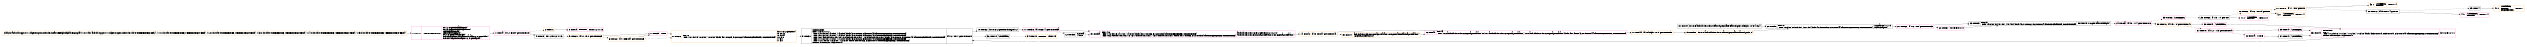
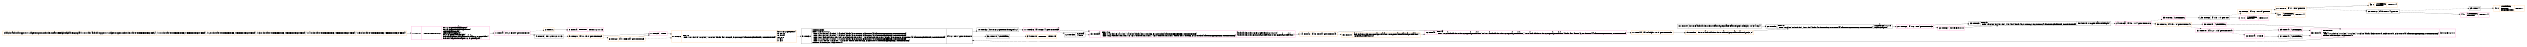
  digraph {
    rankdir=LR
    node [color=deeppink shape=record]
    edge [arrowhead=dot]
    n1 [label="{0\:\ 0x0000|MTH_ENTER_BLOCK\l|int r12 = getListPaddingTop()\lint r13 = getListPaddingBottom()\lgetListPaddingLeft()\lgetListPaddingRight()\lint r0 = getDividerHeight()\landroid.graphics.drawable.Drawable r1 = getDivider()\landroid.widget.ListAdapter r2 = getAdapter()\l}"]
    n2 [label="{1\:\ 0x001a|if (r2 != null) goto L_0x001e\l}"]
    n3 [color=darkorange label="{2\:\ 0x001c}"]
    n4 [color=black label="{4\:\ 0x001e|int r12 = r12 + r13\l}"]
    n5 [label="{3\:\ 0x001d|RETURN\l|return r12 + r13\l}"]
    n6 [color=darkorange label="{5\:\ 0x0020|if (r0 \<= 0) goto L_0x0025\l}"]
    n7 [color=darkorange label="{6\:\ 0x0022|if (r1 == null) goto L_0x0025\l}"]
    n8 [label="{7\:\ 0x0025|r0 = 0\l}"]
-   n9 [color=darkorange label="{8\:\ 0x0026|PHI: r0 \l  PHI: (r0v1 int) = (r0v2 int), (r0v0 int) binds: [B:7:0x0025, B:6:0x0022] A[DONT_GENERATE, DONT_INLINE]\l|int r1 = r2.getCount()\lr5 = r12\lr6 = null\lr12 = 0\lr4 = 0\lr7 = 0\l}"]
+   n9 [color=darkorange label="{8\:\ 0x0026|PHI: r0 \l  PHI: (r0v1 int) = (r0v2 int), (r0v0 int) binds: [B:7:0x0025, B:6:0x0022] A[DONT_GENERATE, DONT_INLINE]\l|int r1 = r2.getCount()\lr5 = r12\lr6 = null\lr82 = 0\lr4 = 0\lr7 = 0\l}"]
    n10 [color=black label="{9\:\ 0x0030|LOOP_START\lPHI: r4 r5 r6 r7 r12 \l  PHI: (r4v1 int) = (r4v0 int), (r4v2 int) binds: [B:8:0x0026, B:33:0x007b] A[DONT_GENERATE, DONT_INLINE]\l  PHI: (r5v1 int) = (r5v0 int), (r5v3 int) binds: [B:8:0x0026, B:33:0x007b] A[DONT_GENERATE, DONT_INLINE]\l  PHI: (r6v1 android.view.View) = (r6v0 android.view.View), (r6v3 android.view.View) binds: [B:8:0x0026, B:33:0x007b] A[DONT_GENERATE, DONT_INLINE]\l  PHI: (r7v1 int) = (r7v0 int), (r7v2 int) binds: [B:8:0x0026, B:33:0x007b] A[DONT_GENERATE, DONT_INLINE]\l  PHI: (r12v4 int) = (r12v3 int), (r12v5 int) binds: [B:8:0x0026, B:33:0x007b] A[DONT_GENERATE, DONT_INLINE]\lLOOP:0: B:9:0x0030\-\>B:33:0x007b\l|if (r12 \>= r1) goto L_0x007e\l}"]
    n11 [color=black label="{10\:\ 0x0032|int r8 = r2.getItemViewType(r12)\l}"]
    n12 [color=black label="{36\:\ 0x007e|SYNTHETIC\l}"]
    n13 [label="{11\:\ 0x0036|if (r8 == r4) goto L_0x003a\l}"]
    n14 [color=darkorange label="{34\:\ 0x007e|RETURN\l|return r5\l}"]
    n15 [color=black label="{12\:\ 0x0038|r6 = null\lr4 = r8\l}"]
    n16 [label="{13\:\ 0x003a|PHI: r4 r6 \l  PHI: (r4v2 int) = (r4v1 int), (r4v3 int) binds: [B:11:0x0036, B:12:0x0038] A[DONT_GENERATE, DONT_INLINE]\l  PHI: (r6v2 android.view.View) = (r6v1 android.view.View), (r6v4 android.view.View) binds: [B:11:0x0036, B:12:0x0038] A[DONT_GENERATE, DONT_INLINE]\l|android.view.View r6 = r2.getView(r12, r6, r10)\landroid.view.ViewGroup$LayoutParams r8 = r6.getLayoutParams()\l}"]
    n17 [color=darkorange label="{14\:\ 0x0042|if (r8 != null) goto L_0x004b\l}"]
    n18 [color=darkorange label="{15\:\ 0x0044|android.view.ViewGroup$LayoutParams r8 = generateDefaultLayoutParams()\lr6.setLayoutParams(r8)\l}"]
    n19 [label="{16\:\ 0x004b|PHI: r8 \l  PHI: (r8v2 android.view.ViewGroup$LayoutParams) = (r8v1 android.view.ViewGroup$LayoutParams), (r8v8 android.view.ViewGroup$LayoutParams) binds: [B:14:0x0042, B:15:0x0044] A[DONT_GENERATE, DONT_INLINE]\l}"]
    n20 [color=darkorange label="{17\:\ 0x004d|if (r8.height \<= 0) goto L_0x0058\l}"]
    n21 [color=darkorange label="{19\:\ 0x0058|int r8 = android.view.View.MeasureSpec.makeMeasureSpec(0, 0)\l}"]
    n22 [color=black label="{18\:\ 0x004f|int r8 = android.view.View.MeasureSpec.makeMeasureSpec(r8.height, 1073741824)\l}"]
    n23 [color=black label="{20\:\ 0x005c|PHI: r8 \l  PHI: (r8v3 int) = (r8v5 int), (r8v7 int) binds: [B:19:0x0058, B:18:0x004f] A[DONT_GENERATE, DONT_INLINE]\l|r6.measure(r11, r8)\lr6.forceLayout()\l}"]
    n24 [label="{21\:\ 0x0062|if (r12 \<= 0) goto L_0x0065\l}"]
    n25 [label="{22\:\ 0x0064|int r5 = r5 + r0\l}"]
    n26 [color=black label="{23\:\ 0x0065|PHI: r5 \l  PHI: (r5v2 int) = (r5v1 int), (r5v4 int) binds: [B:21:0x0062, B:22:0x0064] A[DONT_GENERATE, DONT_INLINE]\l|int r5 = r5 + r6.getMeasuredHeight()\l}"]
    n27 [label="{24\:\ 0x006a|if (r5 \< r14) goto L_0x0076\l}"]
    n28 [color=darkorange label="{30\:\ 0x0076|if (r15 \< 0) goto L_0x007b\l}"]
    n29 [label="{35\:\ 0x006c|SYNTHETIC\l}"]
    n30 [label="{31\:\ 0x0078|if (r12 \< r15) goto L_0x007b\l}"]
    n31 [label="{38\:\ 0x007b|SYNTHETIC\l}"]
    n32 [color=black label="{25\:\ 0x006c|if (r15 \< 0) goto L_?\l}"]
    n33 [color=darkorange label="{26\:\ 0x006e|if (r12 \<= r15) goto L_?\l}"]
    n34 [label="{41\:\ ?|SYNTHETIC\lRETURN\l|return r14\l}"]
    n35 [color=darkorange label="{27\:\ 0x0070|if (r7 \<= 0) goto L_?\l}"]
    n36 [color=darkorange label="{42\:\ ?|SYNTHETIC\lRETURN\l|return r14\l}"]
    n37 [color=black label="{28\:\ 0x0072|if (r5 == r14) goto L_?\l}"]
    n38 [color=darkorange label="{43\:\ ?|SYNTHETIC\lRETURN\l|return r14\l}"]
    n39 [color=black label="{29\:\ 0x0074}"]
    n40 [label="{44\:\ ?|SYNTHETIC\lRETURN\l|return r14\l}"]
    n41 [color=darkorange label="{40\:\ ?|SYNTHETIC\lRETURN\lORIG_RETURN\l|return r7\l}"]
    n42 [label="{32\:\ 0x007a|r7 = r5\l}"]
    n43 [label="{39\:\ 0x007b|SYNTHETIC\l}"]
    n44 [label="{33\:\ 0x007b|LOOP_END\lPHI: r7 \l  PHI: (r7v2 int) = (r7v1 int), (r7v1 int), (r7v3 int) binds: [B:38:0x007b, B:39:0x007b, B:37:0x007b] A[DONT_GENERATE, DONT_INLINE]\lLOOP:0: B:9:0x0030\-\>B:33:0x007b\l|int r12 = r12 + 1\l}"]
    n45 [color=black label="{37\:\ 0x007b|SYNTHETIC\l}"]
    n46 [color=darkorange label="{public int android.support.v7.widget.DropDownListView.measureHeightOfChildrenCompat((r10v0 'this' android.support.v7.widget.DropDownListView A[IMMUTABLE_TYPE, THIS]), (r11v0 int A[IMMUTABLE_TYPE, METHOD_ARGUMENT]), (r12v0 int A[IMMUTABLE_TYPE, METHOD_ARGUMENT]), (r13v0 int A[IMMUTABLE_TYPE, METHOD_ARGUMENT]), (r14v0 int A[IMMUTABLE_TYPE, METHOD_ARGUMENT]), (r15v0 int A[IMMUTABLE_TYPE, METHOD_ARGUMENT])) }"]
    n1 -> n2 [arrowhead=diamond]
    n2 -> n3 [style=dashed]
    n2 -> n4
    n3 -> n5 [arrowhead=box]
    n4 -> n6
    n6 -> n7 [style=dashed]
    n6 -> n8
    n7 -> n8 [arrowhead=diamond]
    n7 -> n9 [style=dashed]
    n8 -> n9
    n9 -> n10
    n10 -> n11 [style=solid]
    n10 -> n12 [arrowhead=diamond]
    n11 -> n13 [arrowhead=box]
    n12 -> n14
    n13 -> n15 [arrowhead=diamond style=dashed]
    n13 -> n16 [arrowhead=box]
    n15 -> n16
    n16 -> n17 [arrowhead=diamond]
    n17 -> n18 [arrowhead=diamond style=dashed]
    n17 -> n19 [arrowhead=diamond]
    n18 -> n19
    n19 -> n20 [arrowhead=box]
    n20 -> n21 [arrowhead=box]
    n21 -> n23
    n22 -> n23 [arrowhead=box]
    n23 -> n24 [arrowhead=diamond]
    n24 -> n25 [arrowhead=box style=dashed]
    n24 -> n26 [arrowhead=box]
    n25 -> n26 [arrowhead=box]
    n26 -> n27
    n27 -> n28 [arrowhead=box]
    n27 -> n29 [style=dashed]
    n28 -> n30 [arrowhead=diamond style=dashed]
    n28 -> n31
    n29 -> n32 [arrowhead=diamond]
    n30 -> n42 [style=dashed]
    n30 -> n43
    n31 -> n44 [arrowhead=diamond]
    n32 -> n33 [style=dashed]
    n32 -> n34 [arrowhead=box]
    n33 -> n35 [arrowhead=diamond style=dashed]
    n33 -> n36 [arrowhead=box]
    n35 -> n37 [arrowhead=box style=dashed]
    n35 -> n38
    n37 -> n39 [arrowhead=diamond style=dashed]
    n37 -> n40 [arrowhead=diamond]
    n39 -> n41 [arrowhead=diamond]
    n42 -> n45 [arrowhead=diamond]
    n43 -> n44 [arrowhead=diamond]
    n44 -> n10 [arrowhead=box]
    n45 -> n44
    n46 -> n1
  }
